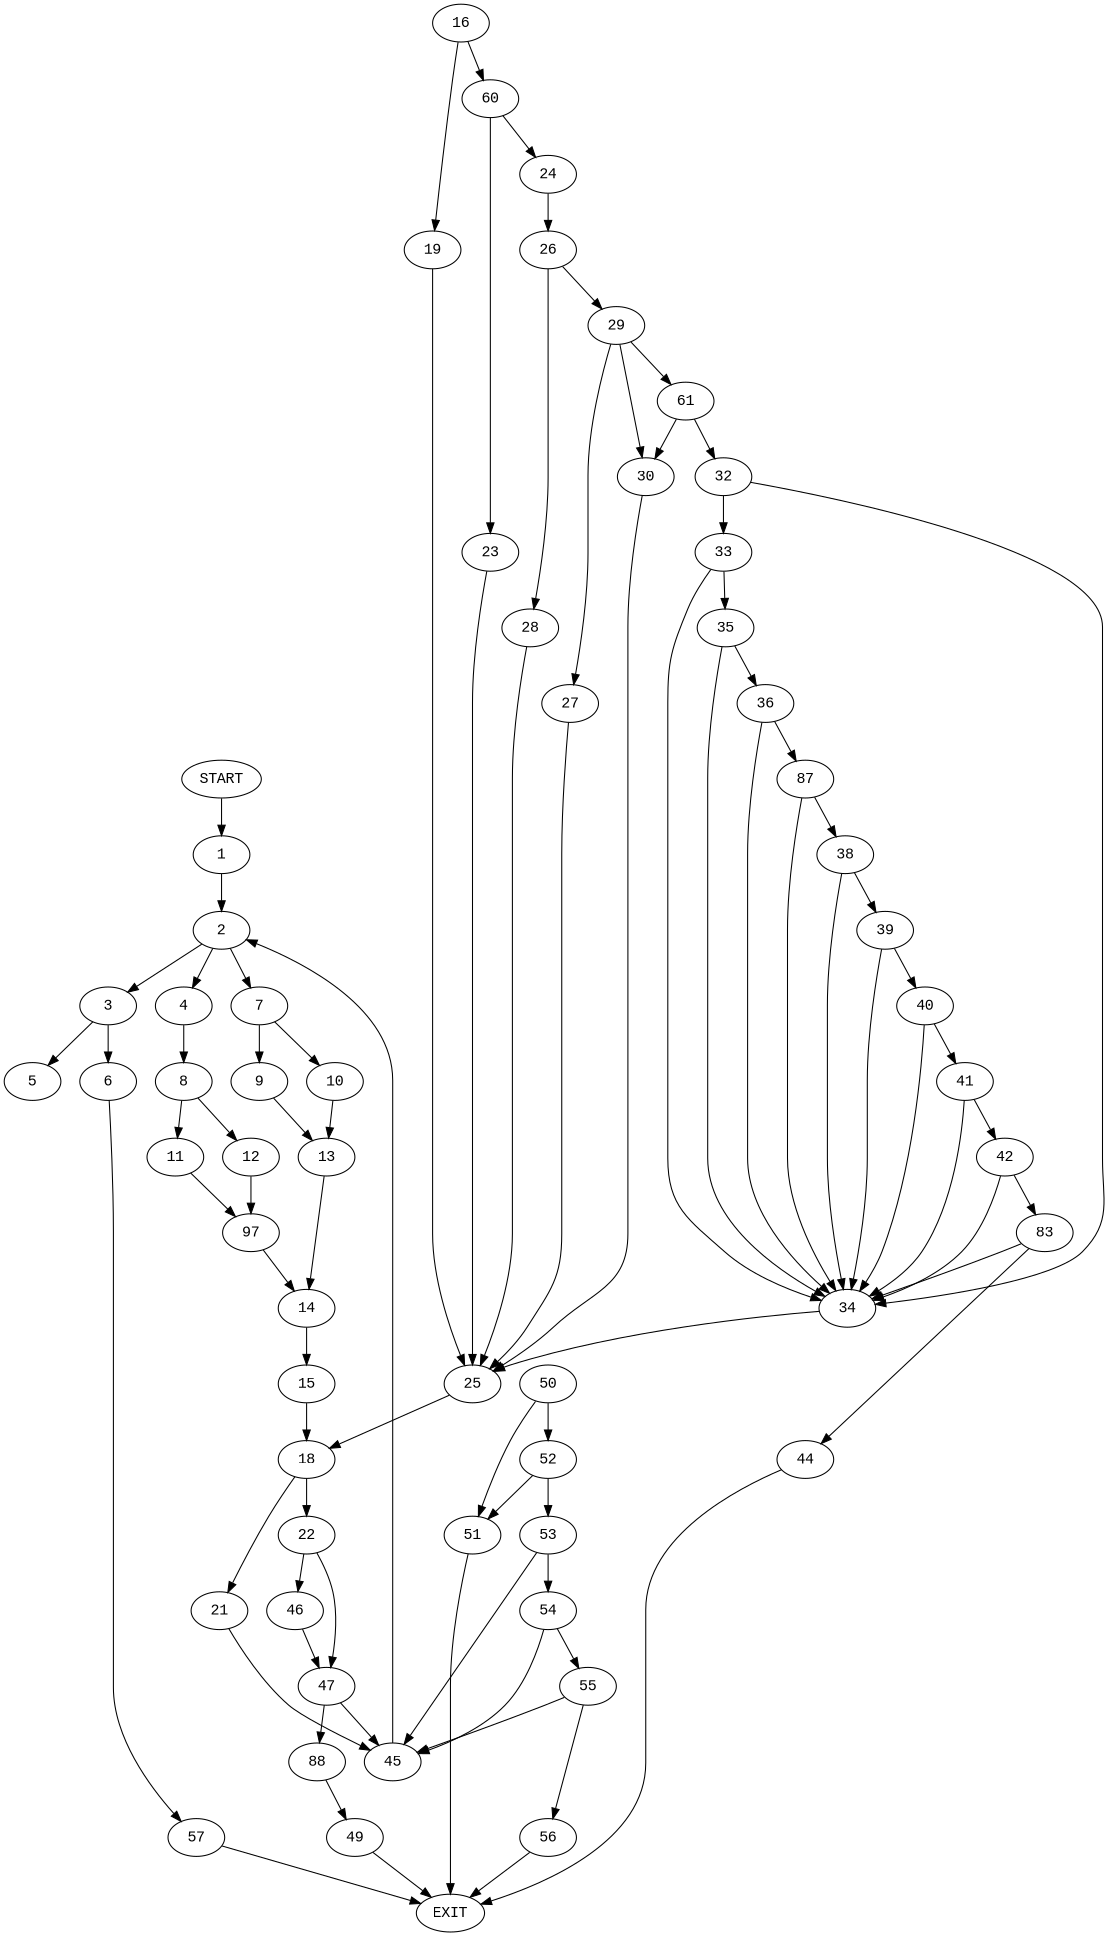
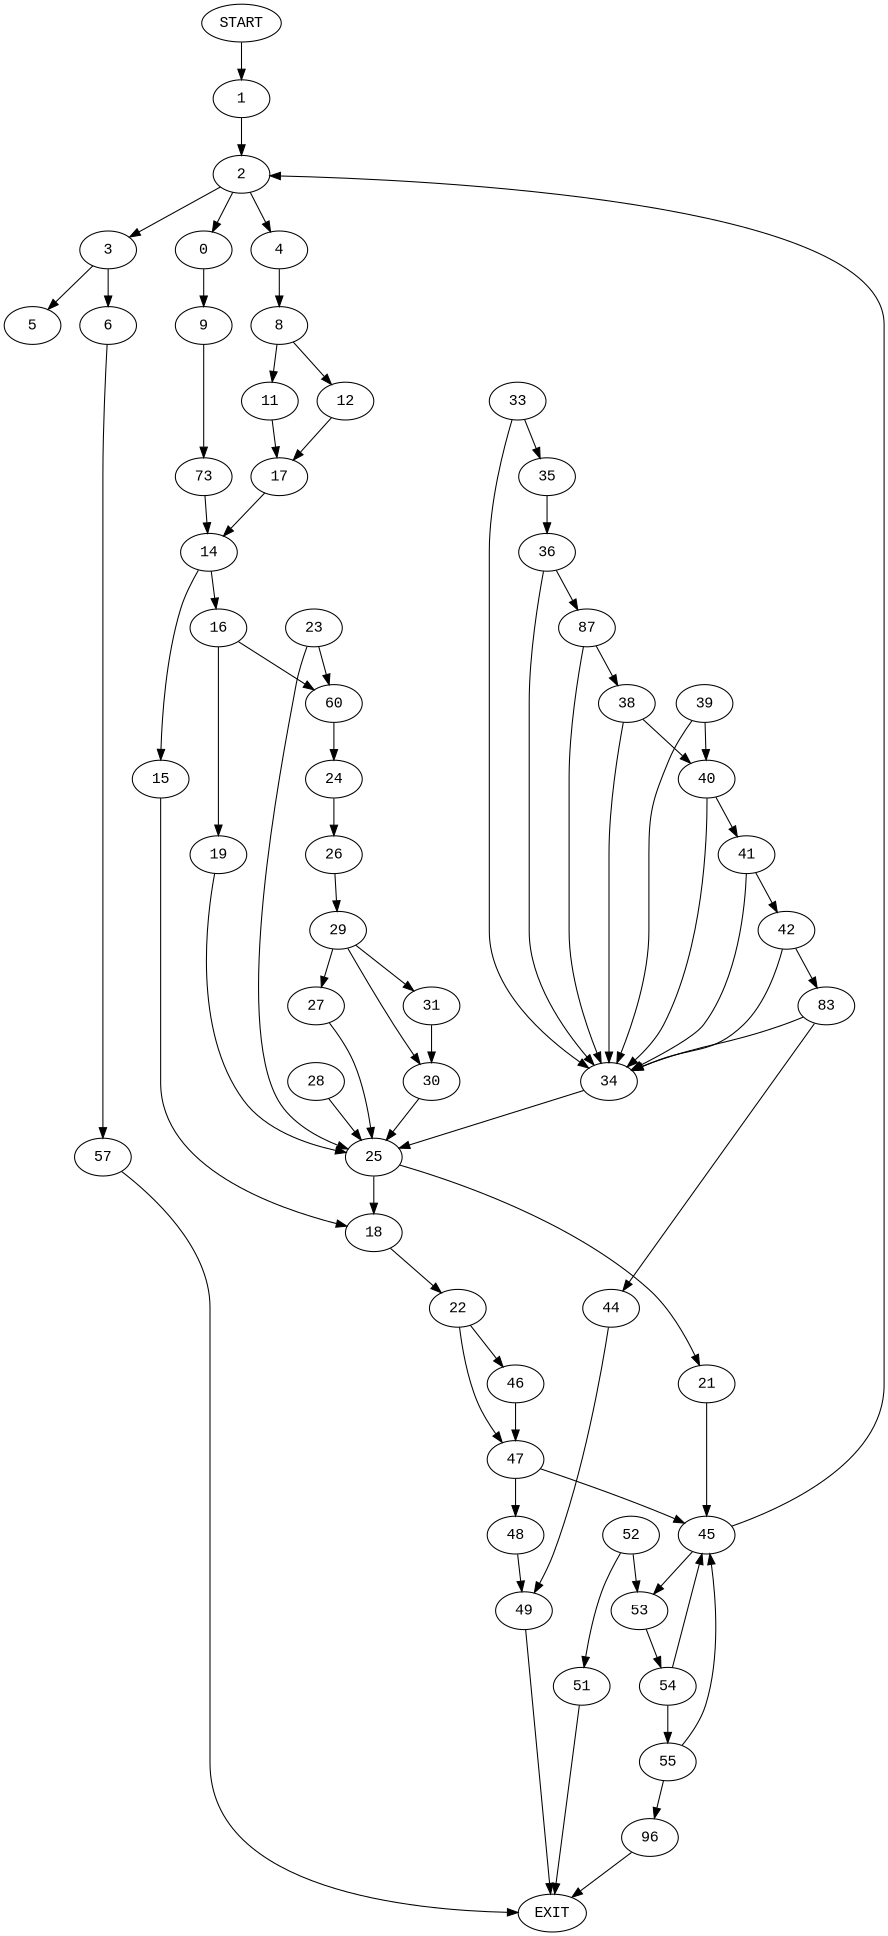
  digraph {
    fontname="Liberation Mono"
    node [fontname="Liberation Mono"]
    edge [fontname="Liberation Mono"]
    n1 [label=START]
    1
    2
    n4 [label=EXIT]
    3
    4
-   7
+   7 [label=0]
    5
    6
    8
    57
    9
-   10
    11
    12
-   13
-   17 [label=97]
+   13 [label=73]
+   17
    14
    15
    16
    18
    19
    n23 [label=60]
    21
    22
    25
    23
    24
    45
    46
    47
    26
-   48 [label=88]
+   48
    28
    29
    27
    30
-   31 [label=61]
-   32
+   31
    33
    34
    35
    36
    n44 [label=87]
    38
    39
    40
    41
    42
    n50 [label=83]
    44
    49
-   50
    51
    52
    53
    54
    55
-   56
+   56 [label=96]
    n1 -> 1
    1 -> 2
    2 -> 3
    2 -> 4
    2 -> 7
    3 -> 5
    3 -> 6
    4 -> 8
    7 -> 9
-   7 -> 10
    6 -> 57
    8 -> 11
    8 -> 12
    57 -> n4
    9 -> 13
-   10 -> 13
    11 -> 17
    12 -> 17
    13 -> 14
    17 -> 14
    14 -> 15
+   14 -> 16
    15 -> 18
    16 -> 19
    16 -> n23
-   18 -> 21
+   25 -> 21
    18 -> 22
    19 -> 25
-   n23 -> 23
+   23 -> n23
    n23 -> 24
    21 -> 45
    22 -> 46
    22 -> 47
    25 -> 18
    23 -> 25
    24 -> 26
    45 -> 2
    46 -> 47
    47 -> 45
    47 -> 48
-   26 -> 28
    26 -> 29
    48 -> 49
    28 -> 25
    29 -> 27
    29 -> 30
    29 -> 31
    27 -> 25
    30 -> 25
    31 -> 30
-   31 -> 32
-   32 -> 33
-   32 -> 34
    33 -> 34
    33 -> 35
    34 -> 25
-   35 -> 34
    35 -> 36
    36 -> 34
    36 -> n44
    n44 -> 34
    n44 -> 38
    38 -> 34
-   38 -> 39
+   38 -> 40
    39 -> 34
    39 -> 40
    40 -> 34
    40 -> 41
    41 -> 34
    41 -> 42
    42 -> 34
    42 -> n50
    n50 -> 34
    n50 -> 44
-   44 -> n4
+   44 -> 49
    49 -> n4
-   50 -> 51
-   50 -> 52
    51 -> n4
    52 -> 51
    52 -> 53
-   53 -> 45
+   45 -> 53
    53 -> 54
    54 -> 45
    54 -> 55
    55 -> 45
    55 -> 56
    56 -> n4
  }
